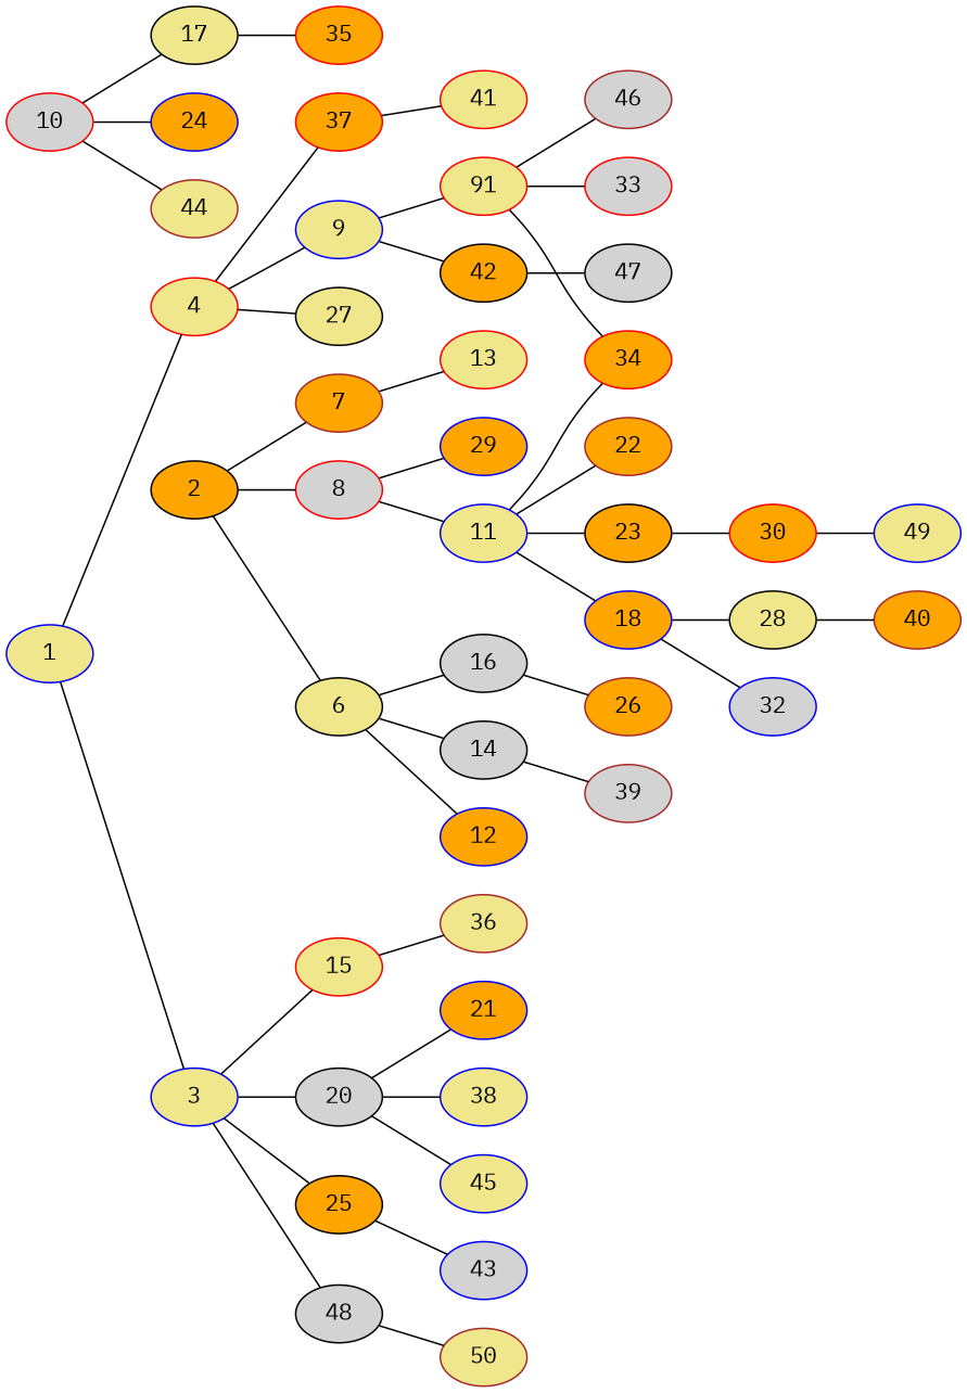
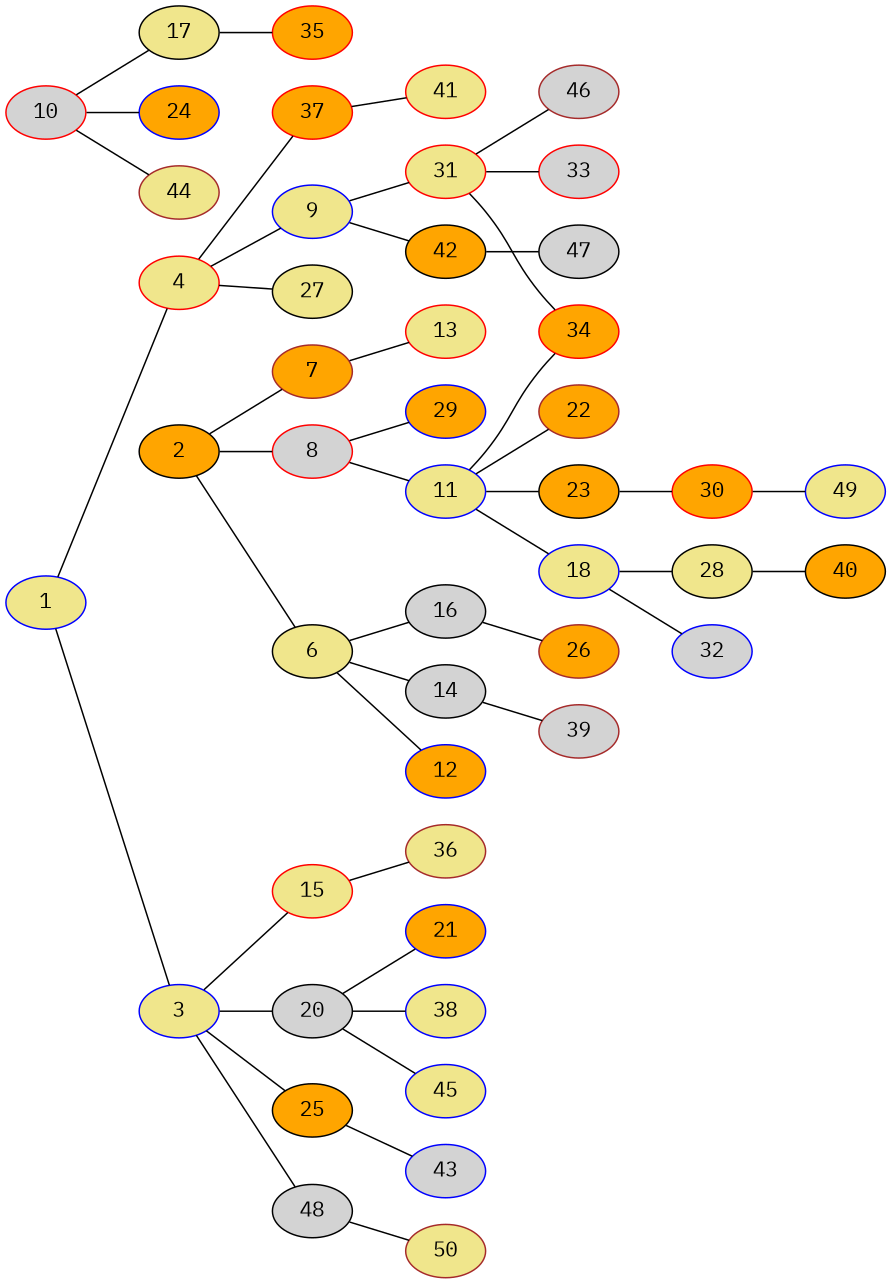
  graph {
    fontname="IBM Plex Mono"
    rankdir=LR
    node [color=blue fillcolor=khaki fontname="IBM Plex Mono" style=filled]
    edge [fontname="IBM Plex Mono"]
    1
    3
    4 [color=red]
    2 [color=black fillcolor=orange]
    6 [color=black]
    7 [color=brown fillcolor=orange]
    8 [color=red fillcolor=lightgrey]
    15 [color=red]
    20 [color=black fillcolor=lightgrey]
    25 [color=black fillcolor=orange]
    48 [color=black fillcolor=lightgrey]
    9
    27 [color=black]
    37 [color=red fillcolor=orange]
    12 [fillcolor=orange]
    14 [color=black fillcolor=lightgrey]
    16 [color=black fillcolor=lightgrey]
    13 [color=red]
    11
    29 [fillcolor=orange]
    36 [color=brown]
    21 [fillcolor=orange]
    38
    45
    43 [fillcolor=lightgrey]
    50 [color=brown]
-   31 [color=red label=91]
+   31 [color=red]
    42 [color=black fillcolor=orange]
    41 [color=red]
    10 [color=red fillcolor=lightgrey]
    17 [color=black]
    24 [fillcolor=orange]
    44 [color=brown]
    39 [color=brown fillcolor=lightgrey]
    26 [color=brown fillcolor=orange]
-   18 [fillcolor=orange]
+   18
    22 [color=brown fillcolor=orange]
    23 [color=black fillcolor=orange]
    34 [color=red fillcolor=orange]
    33 [color=red fillcolor=lightgrey]
    46 [color=brown fillcolor=lightgrey]
    47 [color=black fillcolor=lightgrey]
    35 [color=red fillcolor=orange]
    28 [color=black]
    32 [fillcolor=lightgrey]
    30 [color=red fillcolor=orange]
-   40 [color=brown fillcolor=orange]
+   40 [color=black fillcolor=orange]
    49
    1 -- 3
    1 -- 4
    3 -- 15
    3 -- 20
    3 -- 25
    3 -- 48
    4 -- 9
    4 -- 27
    4 -- 37
    2 -- 6
    2 -- 7
    2 -- 8
    6 -- 12
    6 -- 14
    6 -- 16
    7 -- 13
    8 -- 11
    8 -- 29
    15 -- 36
    20 -- 21
    20 -- 38
    20 -- 45
    25 -- 43
    48 -- 50
    9 -- 31
    9 -- 42
    37 -- 41
    14 -- 39
    16 -- 26
    11 -- 18
    11 -- 22
    11 -- 23
    11 -- 34
    31 -- 34
    31 -- 33
    31 -- 46
    42 -- 47
    10 -- 17
    10 -- 24
    10 -- 44
    17 -- 35
    18 -- 28
    18 -- 32
    23 -- 30
    28 -- 40
    30 -- 49
  }
